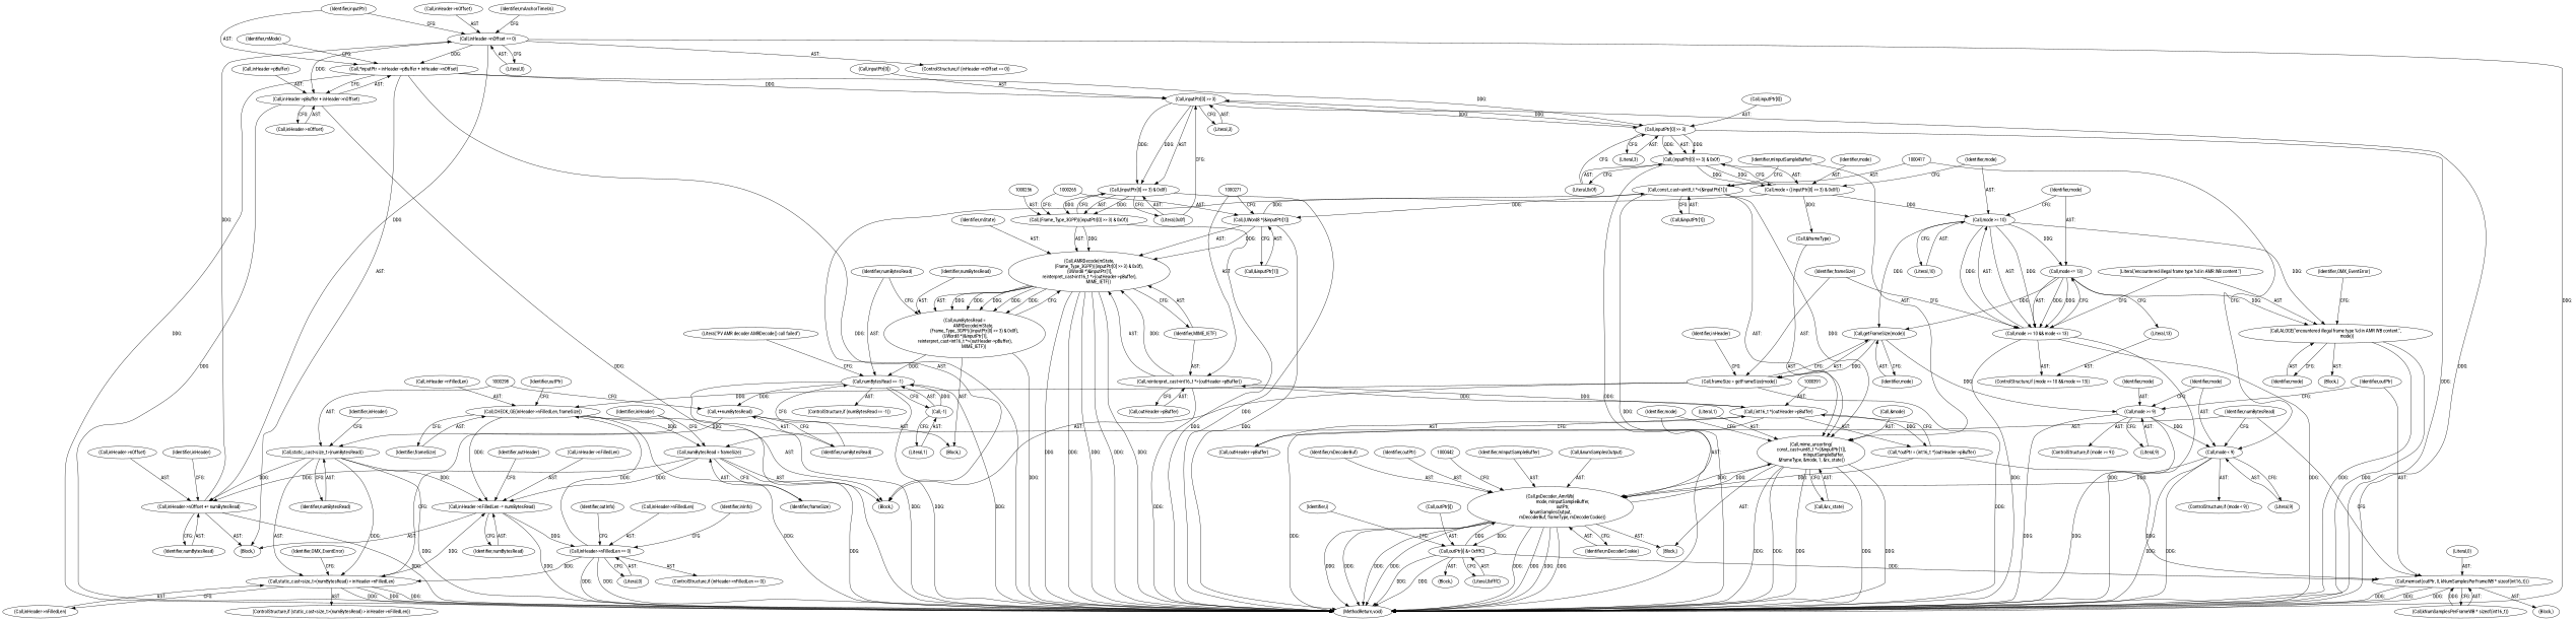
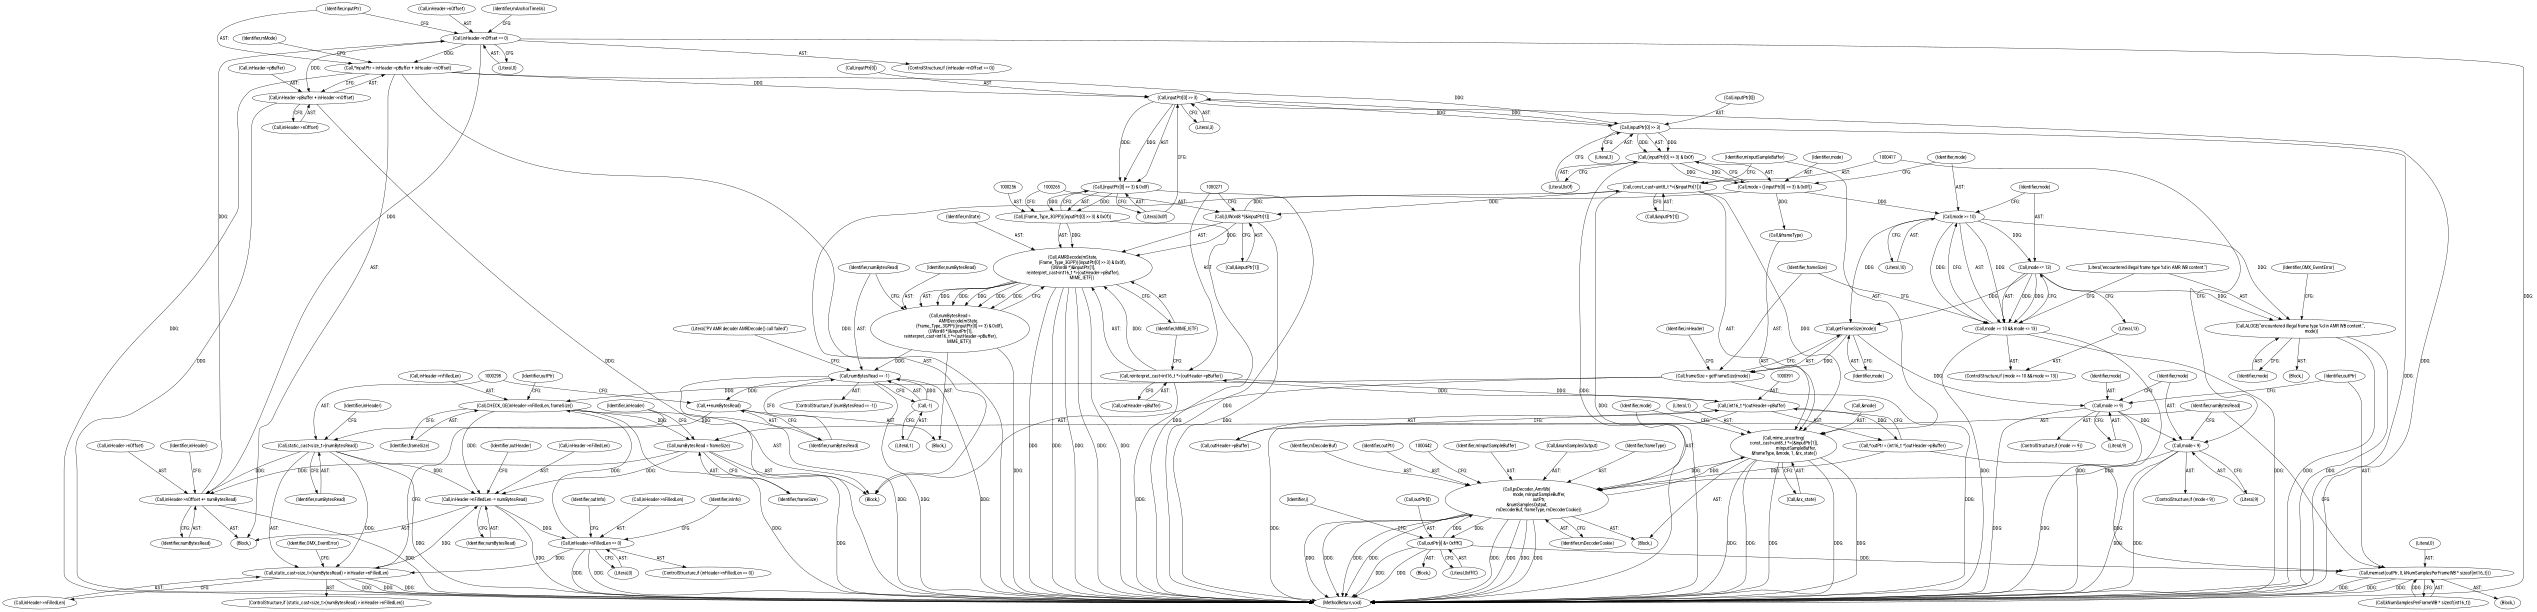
  digraph {
    fontname="Roboto Condensed"
    node [fontname="Roboto Condensed"]
    edge [fontname="Roboto Condensed"]
    n1 [label="(Call,inHeader->nOffset == 0)"]
    n2 [label="(Call,inHeader->nOffset += numBytesRead)"]
    n3 [label="(Call,*inputPtr = inHeader->pBuffer + inHeader->nOffset)"]
    n4 [label="(Call,inHeader->pBuffer + inHeader->nOffset)"]
    n5 [label="(MethodReturn,void)"]
    n6 [label="(Literal,0)"]
    n7 [label="(ControlStructure,if (inHeader->nOffset == 0))"]
    n8 [label="(Block,)"]
    n9 [label="(Identifier,numBytesRead)"]
    n10 [label="(Call,inputPtr[0] >> 3)"]
    n11 [label="(Call,inputPtr[0] >> 3)"]
    n12 [label="(Call,inHeader->nOffset)"]
    n13 [label="(Call,static_cast<size_t>(numBytesRead))"]
    n14 [label="(Call,inHeader->nFilledLen -= numBytesRead)"]
    n15 [label="(Call,static_cast<size_t>(numBytesRead) > inHeader->nFilledLen)"]
    n16 [label="(Identifier,numBytesRead)"]
    n17 [label="(Call,inHeader->nFilledLen == 0)"]
    n18 [label="(Identifier,numBytesRead)"]
    n19 [label="(Call,inHeader->nFilledLen)"]
    n20 [label="(ControlStructure,if (static_cast<size_t>(numBytesRead) > inHeader->nFilledLen))"]
    n21 [label="(Call,++numBytesRead)"]
    n22 [label="(Identifier,numBytesRead)"]
    n23 [label="(Block,)"]
    n24 [label="(Call,numBytesRead == -1)"]
    n25 [label="(Call,-1)"]
    n26 [label="(ControlStructure,if (numBytesRead == -1))"]
    n27 [label="(Literal,1)"]
    n28 [label="(Call,numBytesRead =\n                 AMRDecode(mState,\n                   (Frame_Type_3GPP)((inputPtr[0] >> 3) & 0x0f),\n (UWord8 *)&inputPtr[1],\n reinterpret_cast<int16_t *>(outHeader->pBuffer),\n                  MIME_IETF))"]
    n29 [label="(Call,AMRDecode(mState,\n                   (Frame_Type_3GPP)((inputPtr[0] >> 3) & 0x0f),\n (UWord8 *)&inputPtr[1],\n reinterpret_cast<int16_t *>(outHeader->pBuffer),\n                  MIME_IETF))"]
    n30 [label="(Identifier,MIME_IETF)"]
    n31 [label="(Call,reinterpret_cast<int16_t *>(outHeader->pBuffer))"]
    n32 [label="(Call,(Frame_Type_3GPP)((inputPtr[0] >> 3) & 0x0f))"]
    n33 [label="(Call,(inputPtr[0] >> 3) & 0x0f)"]
    n34 [label="(Literal,0x0f)"]
    n35 [label="(Literal,3)"]
    n36 [label="(Call,(inputPtr[0] >> 3) & 0x0f)"]
    n37 [label="(Literal,3)"]
    n38 [label="(Call,mode = ((inputPtr[0] >> 3) & 0x0f))"]
    n39 [label="(Literal,0x0f)"]
    n40 [label="(Call,(UWord8 *)&inputPtr[1])"]
    n41 [label="(Call,const_cast<uint8_t *>(&inputPtr[1]))"]
    n42 [label="(Call,&inputPtr[1])"]
    n43 [label="(Call,mime_unsorting(\n const_cast<uint8_t *>(&inputPtr[1]),\n                        mInputSampleBuffer,\n &frameType, &mode, 1, &rx_state))"]
    n44 [label="(Call,&inputPtr[1])"]
    n45 [label="(Call,pvDecoder_AmrWb(\n                        mode, mInputSampleBuffer,\n                        outPtr,\n &numSamplesOutput,\n                        mDecoderBuf, frameType, mDecoderCookie))"]
    n46 [label="(Block,)"]
    n47 [label="(Call,&rx_state)"]
    n48 [label="(Call,(int16_t *)outHeader->pBuffer)"]
    n49 [label="(Call,outHeader->pBuffer)"]
    n50 [label="(Call,outHeader->pBuffer)"]
    n51 [label="(Call,*outPtr = (int16_t *)outHeader->pBuffer)"]
    n52 [label="(Call,memset(outPtr, 0, kNumSamplesPerFrameWB * sizeof(int16_t)))"]
    n53 [label="(Call,numBytesRead = frameSize)"]
    n54 [label="(Block,)"]
    n55 [label="(Identifier,frameSize)"]
    n56 [label="(Call,CHECK_GE(inHeader->nFilledLen, frameSize))"]
    n57 [label="(Identifier,frameSize)"]
    n58 [label="(ControlStructure,if (inHeader->nFilledLen == 0))"]
    n59 [label="(Literal,0)"]
    n60 [label="(Call,frameSize = getFrameSize(mode))"]
    n61 [label="(Call,getFrameSize(mode))"]
    n62 [label="(Call,mode >= 9)"]
    n63 [label="(Identifier,mode)"]
    n64 [label="(Call,mode < 9)"]
    n65 [label="(ControlStructure,if (mode >= 9))"]
    n66 [label="(Literal,9)"]
    n67 [label="(Call,mode <= 13)"]
    n68 [label="(Call,mode >= 10 && mode <= 13)"]
    n69 [label="(Call,ALOGE(\"encountered illegal frame type %d in AMR WB content.\",\n                      mode))"]
    n70 [label="(Literal,13)"]
    n71 [label="(Call,mode >= 10)"]
    n72 [label="(ControlStructure,if (mode >= 10 && mode <= 13))"]
    n73 [label="(Block,)"]
    n74 [label="(Identifier,mode)"]
    n75 [label="(Literal,10)"]
    n76 [label="(Call,&frameType)"]
    n77 [label="(ControlStructure,if (mode < 9))"]
    n78 [label="(Literal,9)"]
    n79 [label="(Call,outPtr[i] &= 0xfffC)"]
    n80 [label="(Identifier,mDecoderCookie)"]
    n81 [label="(Block,)"]
    n82 [label="(Literal,0xfffC)"]
    n83 [label="(Call,kNumSamplesPerFrameWB * sizeof(int16_t))"]
    n84 [label="(Block,)"]
    n85 [label="(Identifier,inputPtr)"]
    n86 [label="(Identifier,outPtr)"]
    n87 [label="(Identifier,outPtr)"]
    n88 [label="(Identifier,outHeader)"]
    n89 [label="(Identifier,inInfo)"]
    n90 [label="(Identifier,mInputSampleBuffer)"]
    n91 [label="(Identifier,mode)"]
    n92 [label="(Call,&mode)"]
    n93 [label="(Identifier,mode)"]
    n94 [label="(Identifier,mState)"]
    n95 [label="(Identifier,i)"]
    n96 [label="(Call,inHeader->nOffset)"]
    n97 [label="(Identifier,OMX_EventError)"]
    n98 [label="(Call,inHeader->nFilledLen)"]
    n99 [label="(Identifier,inHeader)"]
    n100 [label="(Identifier,mInputSampleBuffer)"]
    n101 [label="(Identifier,outInfo)"]
    n102 [label="(Literal,0)"]
    n103 [label="(Identifier,inHeader)"]
    n104 [label="(Call,inHeader->pBuffer)"]
    n105 [label="(Identifier,inHeader)"]
    n106 [label="(Literal,\"PV AMR decoder AMRDecode() call failed\")"]
    n107 [label="(Identifier,mode)"]
    n108 [label="(Call,inHeader->nFilledLen)"]
    n109 [label="(Call,inputPtr[0])"]
    n110 [label="(Identifier,mMode)"]
    n111 [label="(Identifier,mode)"]
    n112 [label="(Call,outPtr[i])"]
    n113 [label="(Identifier,mode)"]
    n114 [label="(Literal,1)"]
    n115 [label="(Identifier,numBytesRead)"]
    n116 [label="(Call,&numSamplesOutput)"]
    n117 [label="(Literal,\"encountered illegal frame type %d in AMR WB content.\")"]
    n118 [label="(Call,inHeader->nFilledLen)"]
+   n119 [label="(Identifier,frameType)"]
    n120 [label="(Identifier,mode)"]
    n121 [label="(Identifier,numBytesRead)"]
    n122 [label="(Call,inHeader->nOffset)"]
    n123 [label="(Identifier,frameSize)"]
    n124 [label="(Identifier,numBytesRead)"]
    n125 [label="(Identifier,OMX_EventError)"]
    n126 [label="(Identifier,mDecoderBuf)"]
    n127 [label="(Identifier,mAnchorTimeUs)"]
    n128 [label="(Identifier,inHeader)"]
    n129 [label="(Identifier,outPtr)"]
    n130 [label="(Call,inputPtr[0])"]
    1000298
    1000256
    1000265
    1000271
    1000417
    1000391
    1000442
    n1 -> n2 [label="DDG: "]
    n1 -> n3 [label="DDG: "]
    n1 -> n4 [label="DDG: "]
    n1 -> n5 [label="DDG: "]
    n1 -> n6 [label="CFG: "]
    n1 -> n7 [label="AST: "]
    n2 -> n1 [label="DDG: "]
    n2 -> n5 [label="DDG: "]
    n2 -> n8 [label="AST: "]
    n2 -> n9 [label="CFG: "]
    n3 -> n4 [label="CFG: "]
    n3 -> n5 [label="DDG: "]
    n3 -> n5 [label="DDG: "]
    n3 -> n8 [label="AST: "]
    n3 -> n10 [label="DDG: "]
    n3 -> n11 [label="DDG: "]
    n4 -> n3 [label="AST: "]
    n4 -> n5 [label="DDG: "]
    n4 -> n5 [label="DDG: "]
    n4 -> n12 [label="CFG: "]
    n6 -> n1 [label="AST: "]
    n9 -> n2 [label="AST: "]
    n10 -> n5 [label="DDG: "]
    n10 -> n11 [label="DDG: "]
    n10 -> n33 [label="AST: "]
    n10 -> n33 [label="DDG: "]
    n10 -> n33 [label="DDG: "]
    n10 -> n35 [label="CFG: "]
    n11 -> n5 [label="DDG: "]
    n11 -> n10 [label="DDG: "]
    n11 -> n36 [label="AST: "]
    n11 -> n36 [label="DDG: "]
    n11 -> n36 [label="DDG: "]
    n11 -> n37 [label="CFG: "]
    n12 -> n4 [label="AST: "]
    n13 -> n2 [label="DDG: "]
    n13 -> n5 [label="DDG: "]
    n13 -> n14 [label="DDG: "]
    n13 -> n15 [label="AST: "]
    n13 -> n15 [label="DDG: "]
    n13 -> n16 [label="CFG: "]
    n14 -> n5 [label="DDG: "]
    n14 -> n8 [label="AST: "]
    n14 -> n17 [label="DDG: "]
    n14 -> n18 [label="CFG: "]
    n15 -> n5 [label="DDG: "]
    n15 -> n5 [label="DDG: "]
    n15 -> n5 [label="DDG: "]
    n15 -> n14 [label="DDG: "]
    n15 -> n19 [label="CFG: "]
    n15 -> n20 [label="AST: "]
    n16 -> n13 [label="AST: "]
    n17 -> n5 [label="DDG: "]
    n17 -> n5 [label="DDG: "]
    n17 -> n15 [label="DDG: "]
    n17 -> n56 [label="DDG: "]
    n17 -> n58 [label="AST: "]
    n17 -> n59 [label="CFG: "]
    n18 -> n14 [label="AST: "]
    n19 -> n15 [label="AST: "]
    n21 -> n13 [label="DDG: "]
    n21 -> n22 [label="CFG: "]
    n21 -> n23 [label="AST: "]
    n22 -> n21 [label="AST: "]
    n22 -> n24 [label="CFG: "]
    n24 -> n5 [label="DDG: "]
    n24 -> n5 [label="DDG: "]
    n24 -> n5 [label="DDG: "]
    n24 -> n21 [label="DDG: "]
    n24 -> n25 [label="CFG: "]
    n24 -> n26 [label="AST: "]
    n25 -> n24 [label="AST: "]
    n25 -> n24 [label="DDG: "]
    n25 -> n27 [label="CFG: "]
    n27 -> n25 [label="AST: "]
    n28 -> n5 [label="DDG: "]
    n28 -> n23 [label="AST: "]
    n28 -> n24 [label="DDG: "]
    n28 -> n29 [label="CFG: "]
    n29 -> n5 [label="DDG: "]
    n29 -> n5 [label="DDG: "]
    n29 -> n5 [label="DDG: "]
    n29 -> n5 [label="DDG: "]
    n29 -> n5 [label="DDG: "]
    n29 -> n28 [label="AST: "]
    n29 -> n28 [label="DDG: "]
    n29 -> n28 [label="DDG: "]
    n29 -> n28 [label="DDG: "]
    n29 -> n28 [label="DDG: "]
    n29 -> n28 [label="DDG: "]
    n29 -> n30 [label="CFG: "]
    n30 -> n29 [label="AST: "]
-   n30 -> n31 [label="AST: "]
+   n30 -> n31 [label="CFG: "]
    n31 -> n5 [label="DDG: "]
    n31 -> n29 [label="AST: "]
    n31 -> n29 [label="DDG: "]
    n31 -> n48 [label="DDG: "]
    n31 -> n49 [label="CFG: "]
    n32 -> n5 [label="DDG: "]
    n32 -> n29 [label="AST: "]
    n32 -> n29 [label="DDG: "]
    n32 -> n33 [label="CFG: "]
    n33 -> n5 [label="DDG: "]
    n33 -> n32 [label="AST: "]
    n33 -> n32 [label="DDG: "]
    n33 -> n32 [label="DDG: "]
    n33 -> n34 [label="CFG: "]
    n34 -> n10 [label="CFG: "]
    n34 -> n33 [label="AST: "]
    n35 -> n10 [label="AST: "]
    n36 -> n5 [label="DDG: "]
    n36 -> n38 [label="AST: "]
    n36 -> n38 [label="DDG: "]
    n36 -> n38 [label="DDG: "]
    n36 -> n39 [label="CFG: "]
    n37 -> n11 [label="AST: "]
    n38 -> n36 [label="CFG: "]
    n38 -> n54 [label="AST: "]
    n38 -> n71 [label="DDG: "]
    n38 -> n76 [label="DDG: "]
    n39 -> n11 [label="CFG: "]
    n39 -> n36 [label="AST: "]
    n40 -> n5 [label="DDG: "]
    n40 -> n29 [label="AST: "]
    n40 -> n29 [label="DDG: "]
    n40 -> n41 [label="DDG: "]
    n40 -> n42 [label="CFG: "]
    n41 -> n5 [label="DDG: "]
    n41 -> n40 [label="DDG: "]
    n41 -> n43 [label="AST: "]
    n41 -> n43 [label="DDG: "]
    n41 -> n44 [label="CFG: "]
    n42 -> n40 [label="AST: "]
    n43 -> n5 [label="DDG: "]
    n43 -> n5 [label="DDG: "]
    n43 -> n5 [label="DDG: "]
    n43 -> n5 [label="DDG: "]
    n43 -> n5 [label="DDG: "]
    n43 -> n45 [label="DDG: "]
    n43 -> n46 [label="AST: "]
    n43 -> n47 [label="CFG: "]
    n44 -> n41 [label="AST: "]
    n45 -> n5 [label="DDG: "]
    n45 -> n5 [label="DDG: "]
    n45 -> n5 [label="DDG: "]
    n45 -> n5 [label="DDG: "]
    n45 -> n5 [label="DDG: "]
    n45 -> n5 [label="DDG: "]
    n45 -> n5 [label="DDG: "]
    n45 -> n5 [label="DDG: "]
    n45 -> n43 [label="DDG: "]
    n45 -> n46 [label="AST: "]
    n45 -> n79 [label="DDG: "]
    n45 -> n80 [label="CFG: "]
    n47 -> n43 [label="AST: "]
    n48 -> n5 [label="DDG: "]
    n48 -> n31 [label="DDG: "]
    n48 -> n50 [label="CFG: "]
    n48 -> n51 [label="AST: "]
    n48 -> n51 [label="DDG: "]
    n49 -> n31 [label="AST: "]
    n50 -> n48 [label="AST: "]
    n51 -> n45 [label="DDG: "]
    n51 -> n48 [label="CFG: "]
    n51 -> n52 [label="DDG: "]
    n52 -> n5 [label="DDG: "]
    n52 -> n5 [label="DDG: "]
    n52 -> n5 [label="DDG: "]
    n52 -> n83 [label="CFG: "]
    n52 -> n84 [label="AST: "]
    n53 -> n2 [label="DDG: "]
    n53 -> n5 [label="DDG: "]
    n53 -> n14 [label="DDG: "]
    n53 -> n54 [label="AST: "]
    n53 -> n55 [label="CFG: "]
    n55 -> n53 [label="AST: "]
    n56 -> n5 [label="DDG: "]
    n56 -> n14 [label="DDG: "]
    n56 -> n53 [label="DDG: "]
    n56 -> n54 [label="AST: "]
    n56 -> n57 [label="CFG: "]
    n57 -> n56 [label="AST: "]
    n59 -> n17 [label="AST: "]
    n60 -> n5 [label="DDG: "]
    n60 -> n54 [label="AST: "]
    n60 -> n56 [label="DDG: "]
    n60 -> n61 [label="CFG: "]
    n61 -> n60 [label="AST: "]
    n61 -> n60 [label="DDG: "]
    n61 -> n62 [label="DDG: "]
    n61 -> n63 [label="CFG: "]
    n62 -> n5 [label="DDG: "]
    n62 -> n5 [label="DDG: "]
    n62 -> n64 [label="DDG: "]
    n62 -> n65 [label="AST: "]
    n62 -> n66 [label="CFG: "]
    n63 -> n61 [label="AST: "]
    n64 -> n5 [label="DDG: "]
    n64 -> n5 [label="DDG: "]
    n64 -> n45 [label="DDG: "]
    n64 -> n77 [label="AST: "]
    n64 -> n78 [label="CFG: "]
    n66 -> n62 [label="AST: "]
    n67 -> n61 [label="DDG: "]
    n67 -> n68 [label="AST: "]
    n67 -> n68 [label="DDG: "]
    n67 -> n68 [label="DDG: "]
    n67 -> n69 [label="DDG: "]
    n67 -> n70 [label="CFG: "]
    n68 -> n5 [label="DDG: "]
    n68 -> n5 [label="DDG: "]
    n68 -> n5 [label="DDG: "]
    n68 -> n67 [label="CFG: "]
-   n68 -> n71 [label="AST: "]
+   n68 -> n71 [label="CFG: "]
    n68 -> n72 [label="AST: "]
    n69 -> n5 [label="DDG: "]
    n69 -> n5 [label="DDG: "]
    n69 -> n73 [label="AST: "]
    n69 -> n74 [label="CFG: "]
    n70 -> n72 [label="AST: "]
    n71 -> n61 [label="DDG: "]
    n71 -> n67 [label="DDG: "]
    n71 -> n68 [label="AST: "]
    n71 -> n68 [label="DDG: "]
    n71 -> n68 [label="DDG: "]
    n71 -> n69 [label="DDG: "]
    n71 -> n75 [label="CFG: "]
    n74 -> n69 [label="AST: "]
    n75 -> n71 [label="AST: "]
    n76 -> n43 [label="AST: "]
    n78 -> n64 [label="AST: "]
    n79 -> n5 [label="DDG: "]
    n79 -> n5 [label="DDG: "]
    n79 -> n45 [label="DDG: "]
    n79 -> n52 [label="DDG: "]
    n79 -> n81 [label="AST: "]
    n79 -> n82 [label="CFG: "]
    n80 -> n45 [label="AST: "]
    n82 -> n79 [label="AST: "]
    n83 -> n52 [label="AST: "]
    n83 -> n52 [label="DDG: "]
    n85 -> n1 [label="CFG: "]
    n85 -> n3 [label="AST: "]
    n86 -> n56 [label="CFG: "]
    n87 -> n52 [label="AST: "]
    n87 -> n62 [label="CFG: "]
    n88 -> n14 [label="CFG: "]
    n89 -> n17 [label="CFG: "]
    n90 -> n41 [label="CFG: "]
    n90 -> n43 [label="AST: "]
    n91 -> n38 [label="CFG: "]
    n91 -> n71 [label="AST: "]
    n92 -> n43 [label="AST: "]
    n93 -> n62 [label="CFG: "]
    n93 -> n64 [label="AST: "]
    n94 -> n29 [label="AST: "]
    n95 -> n79 [label="CFG: "]
    n96 -> n2 [label="AST: "]
    n97 -> n15 [label="CFG: "]
    n98 -> n14 [label="AST: "]
    n99 -> n15 [label="CFG: "]
    n99 -> n53 [label="CFG: "]
    n100 -> n45 [label="AST: "]
    n101 -> n17 [label="CFG: "]
    n102 -> n52 [label="AST: "]
    n103 -> n60 [label="CFG: "]
    n104 -> n4 [label="AST: "]
    n105 -> n13 [label="CFG: "]
    n106 -> n24 [label="CFG: "]
    n107 -> n43 [label="CFG: "]
    n107 -> n45 [label="AST: "]
    n108 -> n17 [label="AST: "]
    n109 -> n10 [label="AST: "]
    n110 -> n3 [label="CFG: "]
    n111 -> n38 [label="AST: "]
    n112 -> n79 [label="AST: "]
    n113 -> n62 [label="AST: "]
    n114 -> n43 [label="AST: "]
    n115 -> n52 [label="CFG: "]
    n115 -> n53 [label="AST: "]
    n115 -> n64 [label="CFG: "]
    n116 -> n45 [label="AST: "]
    n117 -> n68 [label="CFG: "]
    n117 -> n69 [label="AST: "]
    n118 -> n56 [label="AST: "]
+   n119 -> n45 [label="AST: "]
    n120 -> n67 [label="AST: "]
    n120 -> n71 [label="CFG: "]
    n121 -> n28 [label="AST: "]
    n122 -> n1 [label="AST: "]
    n123 -> n60 [label="AST: "]
    n123 -> n68 [label="CFG: "]
    n124 -> n24 [label="AST: "]
    n124 -> n28 [label="CFG: "]
    n125 -> n69 [label="CFG: "]
    n126 -> n45 [label="AST: "]
    n127 -> n1 [label="CFG: "]
    n128 -> n2 [label="CFG: "]
    n129 -> n45 [label="AST: "]
    n130 -> n11 [label="AST: "]
    1000298 -> n13 [label="AST: "]
    1000298 -> n21 [label="CFG: "]
    1000256 -> n32 [label="AST: "]
    1000265 -> n32 [label="CFG: "]
    1000265 -> n40 [label="AST: "]
    1000271 -> n31 [label="AST: "]
    1000271 -> n40 [label="CFG: "]
    1000417 -> n41 [label="AST: "]
    1000417 -> n64 [label="CFG: "]
    1000391 -> n48 [label="AST: "]
    1000442 -> n45 [label="CFG: "]
  }
